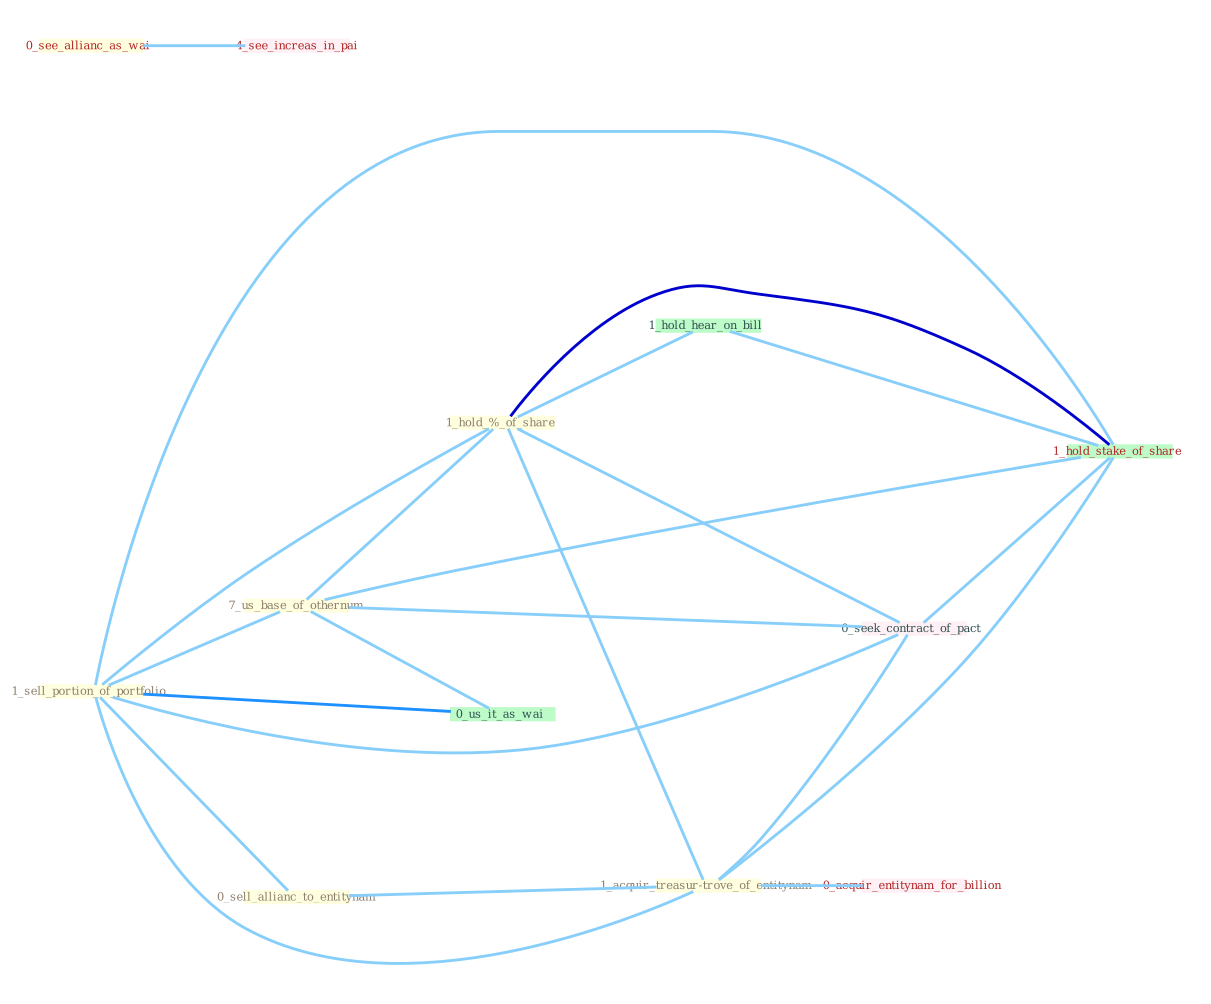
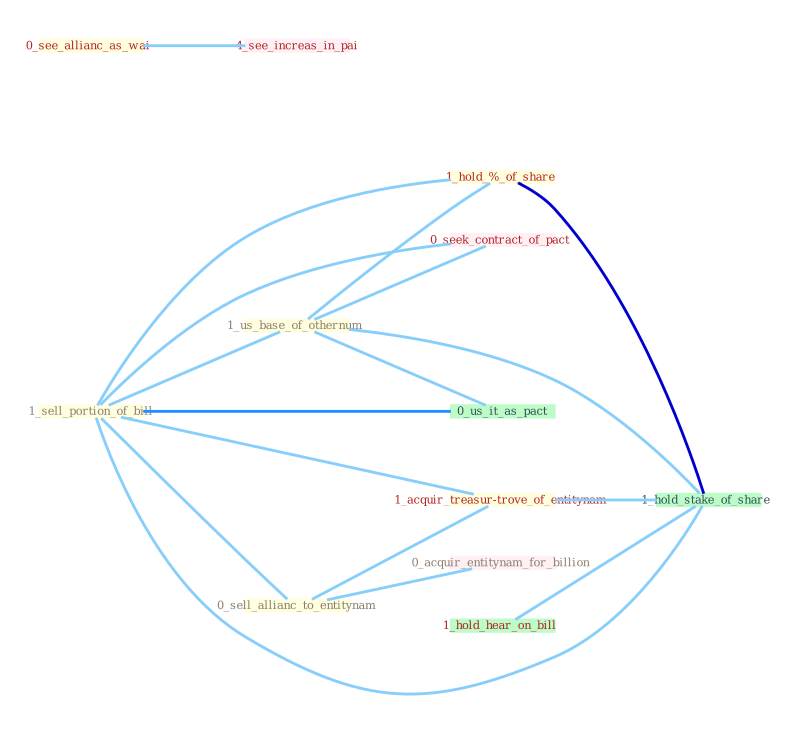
  graph {
    rankdir=LR
    node [color="#ffffe0" fixedsize=true fontcolor="#8b7d6b" fontsize=4 shape=polygon style=filled]
    edge [color="#87cefa" w=1]
-   "1_sell_portion_of_portfolio " [height=.06 width=.5]
+   "1_sell_portion_of_portfolio " [height=.06 width=.5 label="1_sell_portion_of_bill"]
    "0_see_allianc_as_wai " [fontcolor="#b22222" height=.06 width=.5]
-   "1_us_base_of_othernum " [height=.06 width=.5 label="7_us_base_of_othernum"]
-   "1_hold_%_of_share " [height=.06 width=.5]
+   "1_us_base_of_othernum " [height=.06 width=.5]
+   "1_hold_%_of_share " [fontcolor="#b22222" height=.06 width=.5]
    n5 [height=.06 label="0_sell_allianc_to_entitynam" width=.5]
-   "1_acquir_treasur-trove_of_entitynam " [height=.06 width=.5]
-   "0_seek_contract_of_pact " [color="#fff0f5" fontcolor="#2f4f4f" height=.06 width=.5]
-   "0_acquir_entitynam_for_billion " [color="#fff0f5" fontcolor="#b22222" height=.06 width=.5]
+   "1_acquir_treasur-trove_of_entitynam " [fontcolor="#b22222" height=.06 width=.5]
+   "0_seek_contract_of_pact " [color="#fff0f5" fontcolor="#b22222" height=.06 width=.5]
+   "0_acquir_entitynam_for_billion " [color="#fff0f5" height=.06 width=.5]
    n9 [color="#fff0f5" fontcolor="#b22222" height=.06 label="4_see_increas_in_pai" width=.5]
-   "1_hold_stake_of_share " [color="#BDFCC9" fontcolor="#b22222" height=.06 width=.5]
-   "0_us_it_as_wai " [color="#BDFCC9" fontcolor="#2f4f4f" height=.06 width=.5]
-   "1_hold_hear_on_bill " [color="#BDFCC9" fontcolor="#2f4f4f" height=.06 width=.5]
+   "1_hold_stake_of_share " [color="#BDFCC9" fontcolor="#2f4f4f" height=.06 width=.5]
+   "0_us_it_as_wai " [color="#BDFCC9" fontcolor="#2f4f4f" height=.06 width=.5 label="0_us_it_as_pact"]
+   "1_hold_hear_on_bill " [color="#BDFCC9" fontcolor="#b22222" height=.06 width=.5]
    subgraph sub_1 {
      "1_sell_portion_of_portfolio "
      "0_see_allianc_as_wai "
      "1_us_base_of_othernum "
      "1_hold_%_of_share "
      n5
      "1_acquir_treasur-trove_of_entitynam "
    }
    subgraph sub_2 {
      "0_seek_contract_of_pact "
      "0_acquir_entitynam_for_billion "
      n9
    }
    "1_sell_portion_of_portfolio " -- "1_us_base_of_othernum "
    "1_sell_portion_of_portfolio " -- "1_hold_%_of_share "
    "1_sell_portion_of_portfolio " -- n5
    "1_sell_portion_of_portfolio " -- "1_acquir_treasur-trove_of_entitynam "
    "1_sell_portion_of_portfolio " -- "0_seek_contract_of_pact "
    "1_sell_portion_of_portfolio " -- "1_hold_stake_of_share "
    "1_sell_portion_of_portfolio " -- "0_us_it_as_wai " [color="#1e90ff" w=2]
    "0_see_allianc_as_wai " -- n9
    "1_us_base_of_othernum " -- "1_hold_%_of_share "
    "1_us_base_of_othernum " -- "0_seek_contract_of_pact "
    "1_us_base_of_othernum " -- "1_hold_stake_of_share "
    "1_us_base_of_othernum " -- "0_us_it_as_wai "
-   "1_hold_%_of_share " -- "1_acquir_treasur-trove_of_entitynam "
-   "1_hold_%_of_share " -- "0_seek_contract_of_pact "
    "1_hold_%_of_share " -- "1_hold_stake_of_share " [color="#0000cd" w=3]
-   "1_hold_%_of_share " -- "1_hold_hear_on_bill "
    n5 -- "1_acquir_treasur-trove_of_entitynam "
-   "1_acquir_treasur-trove_of_entitynam " -- "0_seek_contract_of_pact "
-   "1_acquir_treasur-trove_of_entitynam " -- "0_acquir_entitynam_for_billion "
+   n5 -- "0_acquir_entitynam_for_billion "
    "1_acquir_treasur-trove_of_entitynam " -- "1_hold_stake_of_share "
-   "0_seek_contract_of_pact " -- "1_hold_stake_of_share "
    "1_hold_hear_on_bill " -- "1_hold_stake_of_share "
  }
